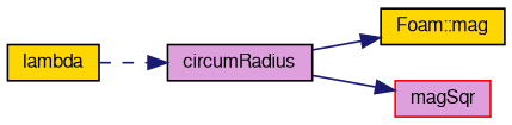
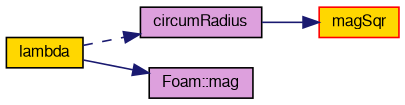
  digraph {
    rankdir=LR
    node [color=black fillcolor=plum fontname=FreeSans fontsize=10 shape=record style=filled]
    edge [color=midnightblue fontname=FreeSans fontsize=10 labelfontname=FreeSans labelfontsize=10 style=solid]
    n1 [fontcolor=black height=0.2 label=circumRadius width=0.4]
-   n2 [fillcolor=gold height=0.2 label="Foam::mag" width=0.4]
-   n3 [color=red height=0.2 label=magSqr width=0.4]
+   n2 [height=0.2 label="Foam::mag" width=0.4]
+   n3 [color=red fillcolor=gold height=0.2 label=magSqr width=0.4]
    n4 [fillcolor=gold height=0.2 label=lambda width=0.4]
-   n1 -> n2
+   n4 -> n2
    n1 -> n3
    n4 -> n1 [style=dashed]
  }
